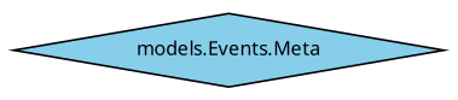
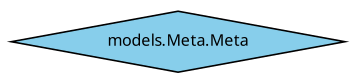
  digraph {
    rankdir=LR
    fontname="Noto Sans"
-   n1 [color=black fillcolor=skyblue fontname="Noto Sans" fontsize=10 height=0.2 label="models.Events.Meta" shape=diamond style=filled width=0.4]
+   n1 [color=black fillcolor=skyblue fontname="Noto Sans" fontsize=10 height=0.2 label="models.Meta.Meta" shape=diamond style=filled width=0.4]
  }
